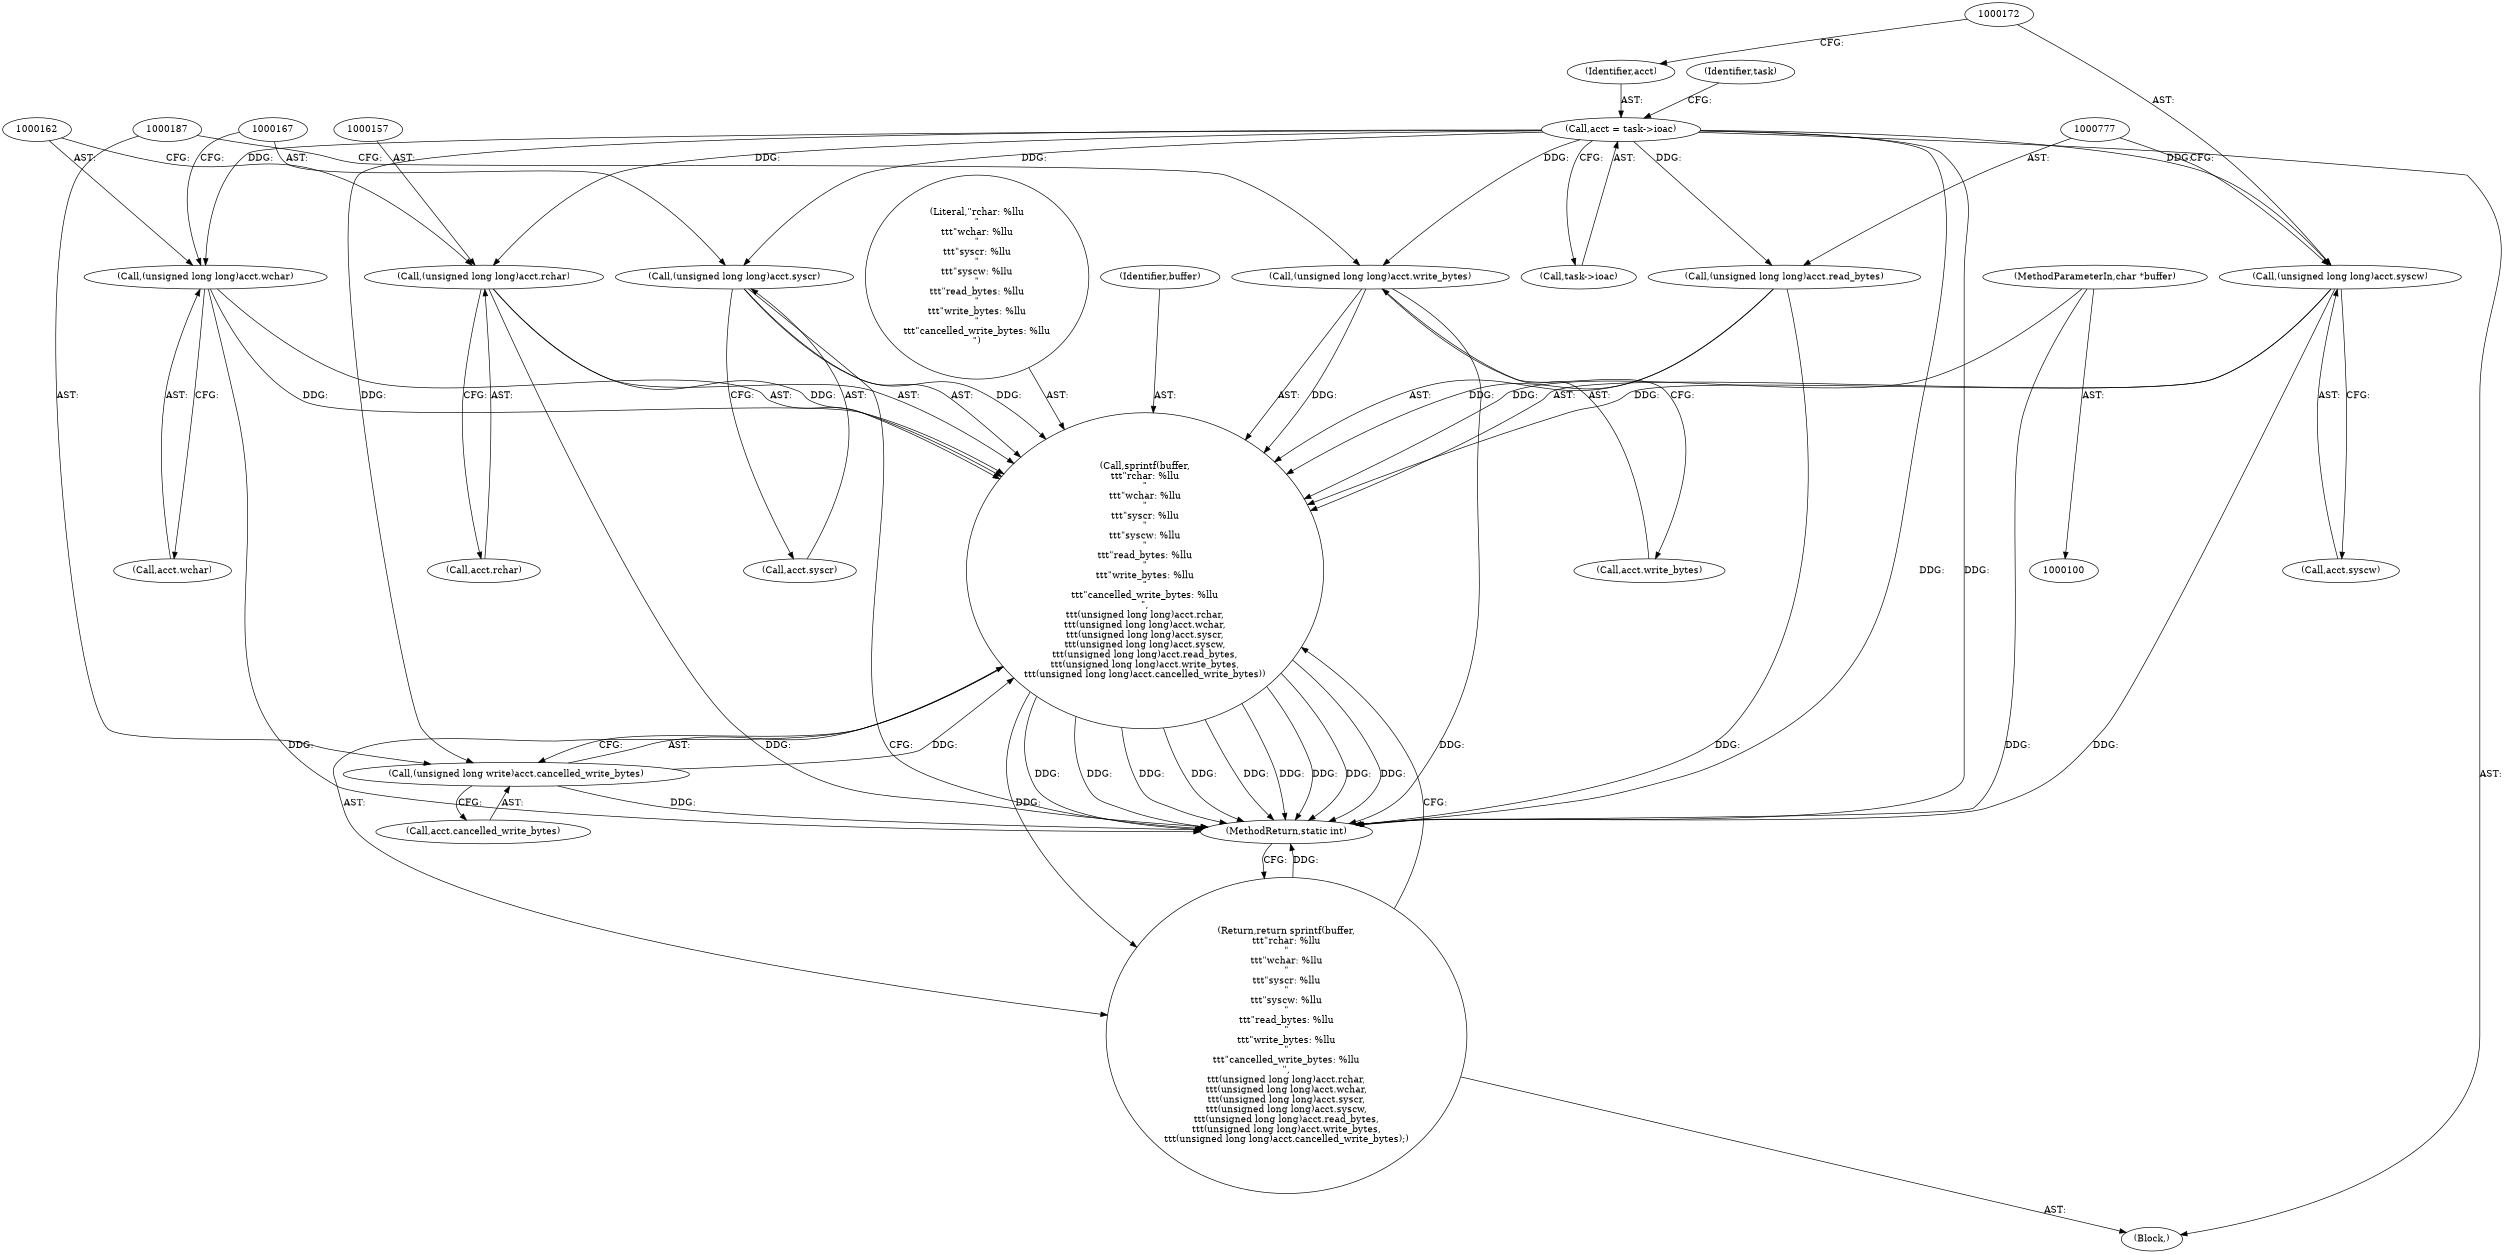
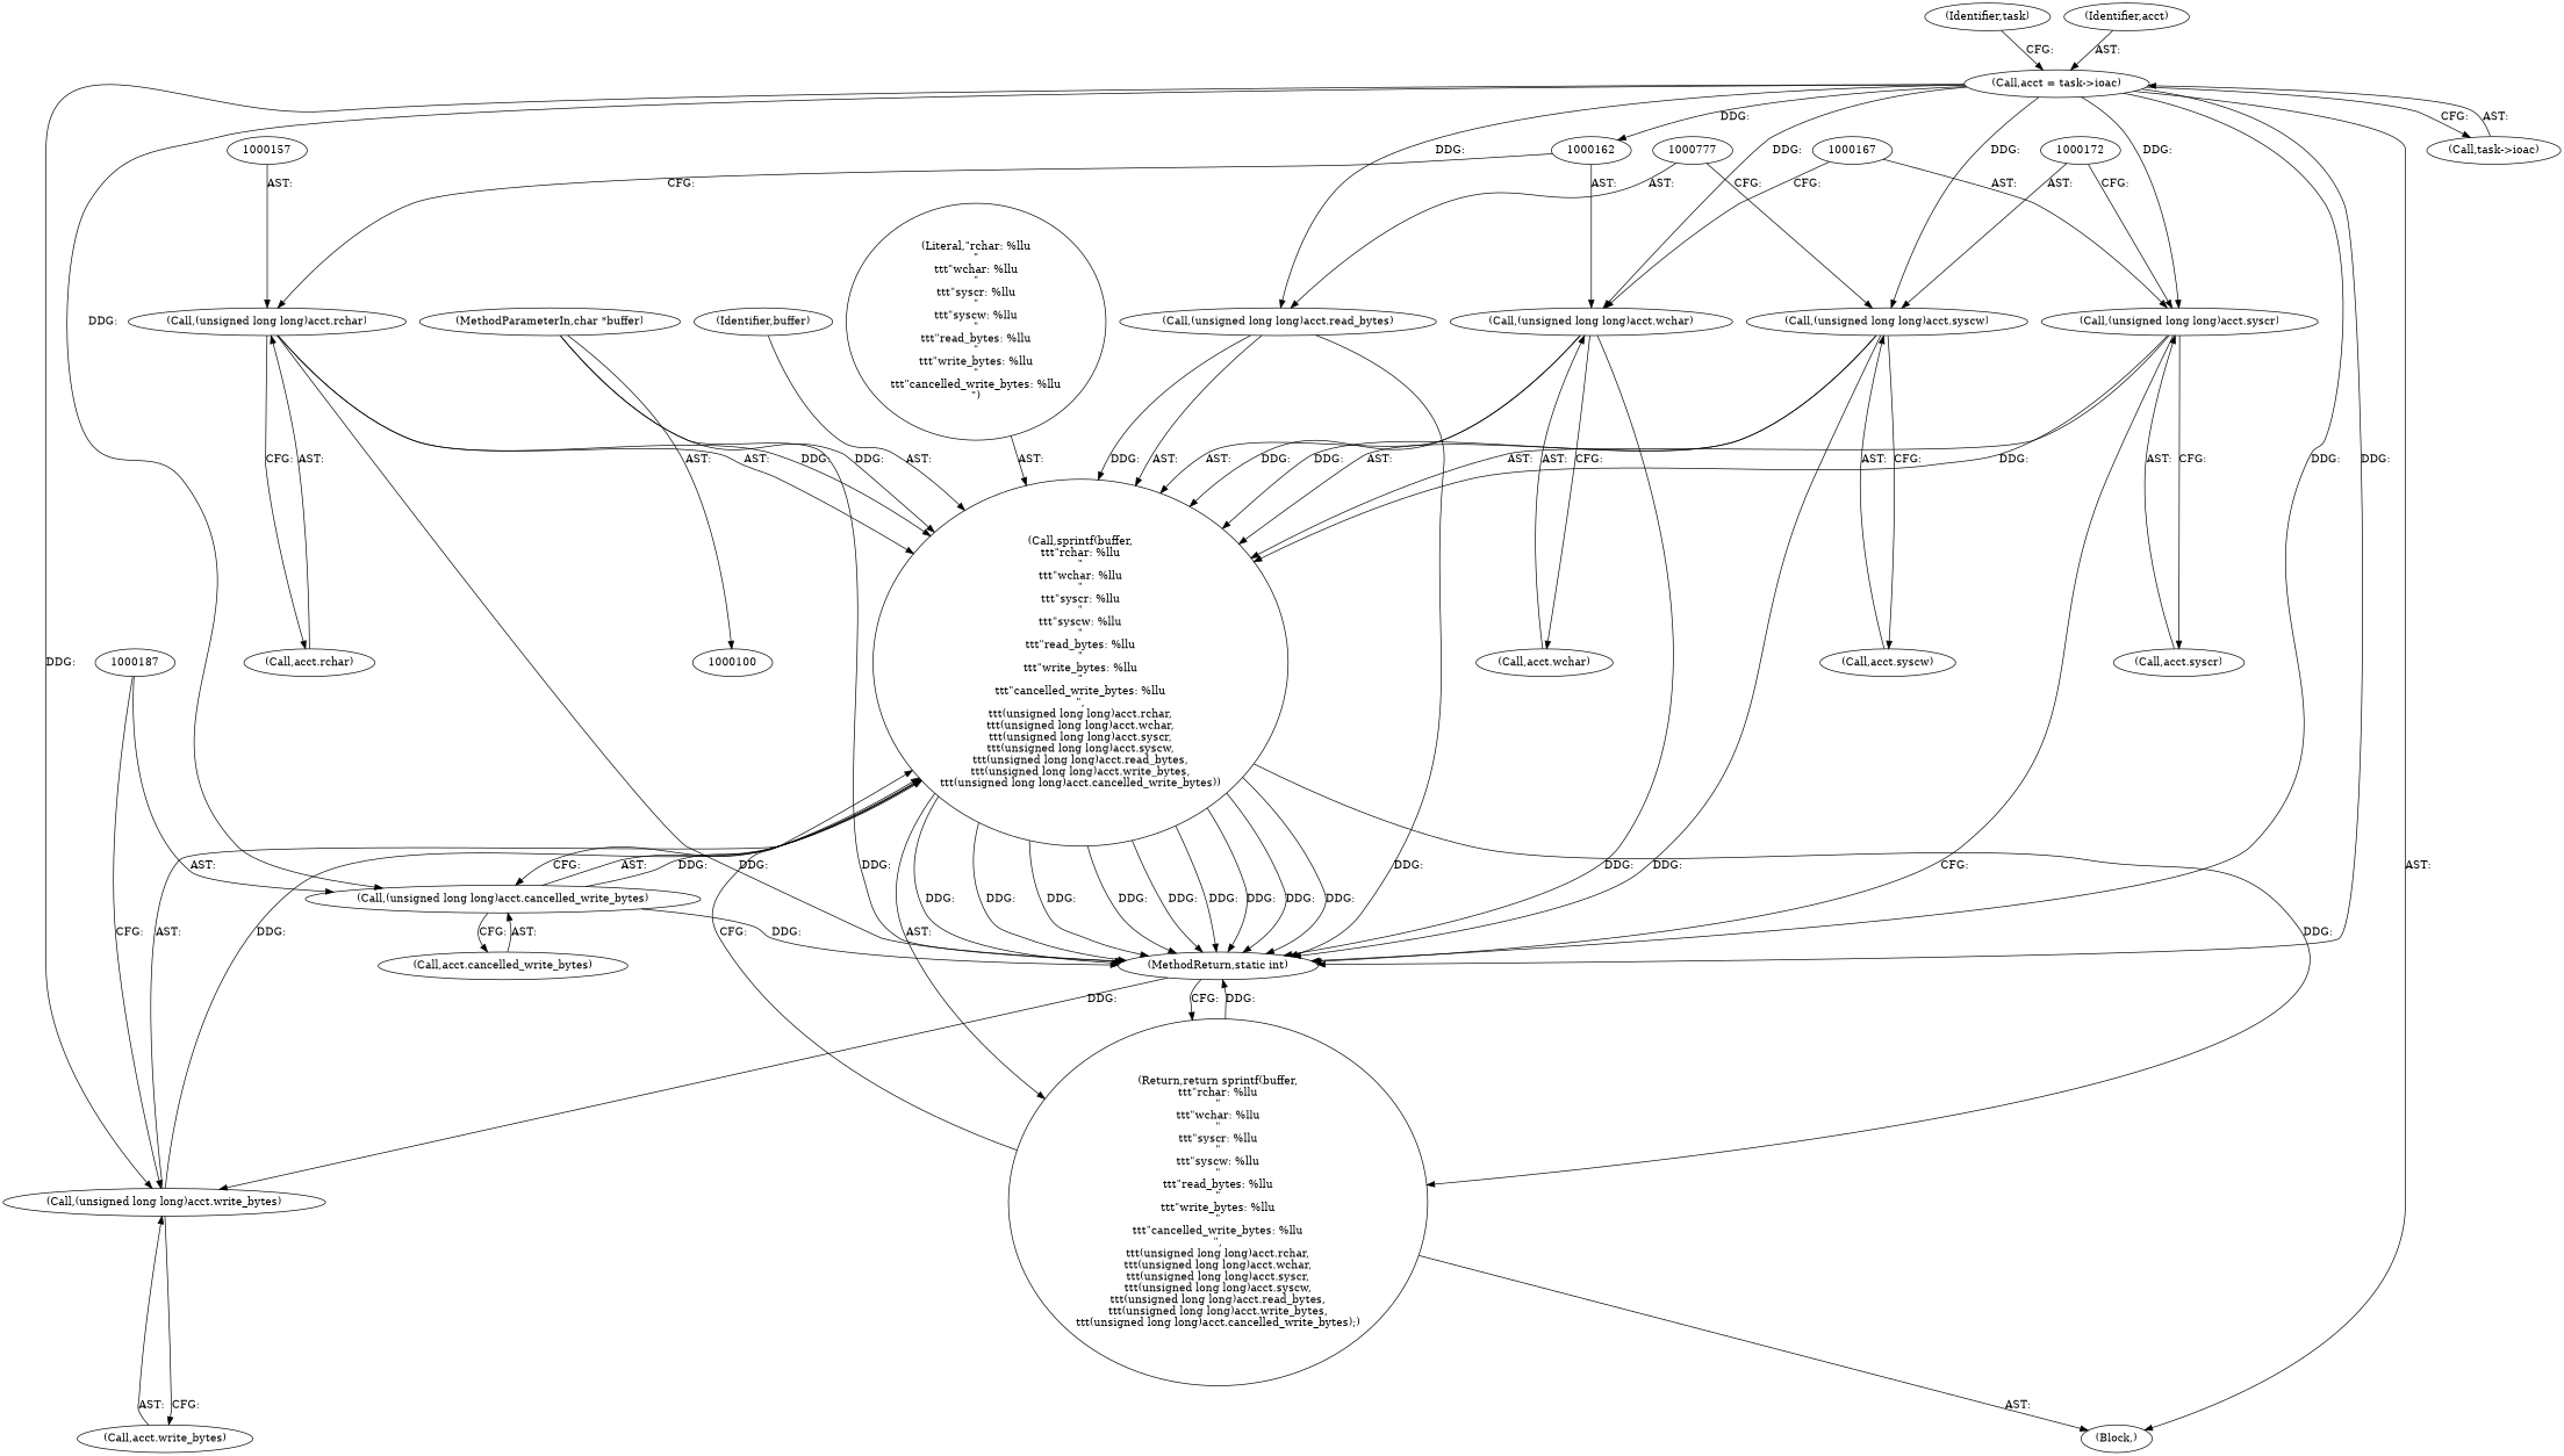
  digraph {
    n1 [label="(Call,sprintf(buffer,\n\t\t\t\"rchar: %llu\n\"\n\t\t\t\"wchar: %llu\n\"\n\t\t\t\"syscr: %llu\n\"\n\t\t\t\"syscw: %llu\n\"\n\t\t\t\"read_bytes: %llu\n\"\n\t\t\t\"write_bytes: %llu\n\"\n\t\t\t\"cancelled_write_bytes: %llu\n\",\n\t\t\t(unsigned long long)acct.rchar,\n\t\t\t(unsigned long long)acct.wchar,\n\t\t\t(unsigned long long)acct.syscr,\n\t\t\t(unsigned long long)acct.syscw,\n\t\t\t(unsigned long long)acct.read_bytes,\n\t\t\t(unsigned long long)acct.write_bytes,\n\t\t\t(unsigned long long)acct.cancelled_write_bytes))"]
-   n2 [label="(Call,(unsigned long write)acct.cancelled_write_bytes)"]
+   n2 [label="(Call,(unsigned long long)acct.cancelled_write_bytes)"]
    n3 [label="(Return,return sprintf(buffer,\n\t\t\t\"rchar: %llu\n\"\n\t\t\t\"wchar: %llu\n\"\n\t\t\t\"syscr: %llu\n\"\n\t\t\t\"syscw: %llu\n\"\n\t\t\t\"read_bytes: %llu\n\"\n\t\t\t\"write_bytes: %llu\n\"\n\t\t\t\"cancelled_write_bytes: %llu\n\",\n\t\t\t(unsigned long long)acct.rchar,\n\t\t\t(unsigned long long)acct.wchar,\n\t\t\t(unsigned long long)acct.syscr,\n\t\t\t(unsigned long long)acct.syscw,\n\t\t\t(unsigned long long)acct.read_bytes,\n\t\t\t(unsigned long long)acct.write_bytes,\n\t\t\t(unsigned long long)acct.cancelled_write_bytes);)"]
    n4 [label="(MethodReturn,static int)"]
    n5 [label="(Call,acct.cancelled_write_bytes)"]
    n6 [label="(Block,)"]
    n7 [label="(MethodParameterIn,char *buffer)"]
    1000100
    n9 [label="(Call,(unsigned long long)acct.rchar)"]
    n10 [label="(Call,acct.rchar)"]
    n11 [label="(Call,acct = task->ioac)"]
    n12 [label="(Call,(unsigned long long)acct.wchar)"]
    n13 [label="(Call,(unsigned long long)acct.syscr)"]
    n14 [label="(Call,(unsigned long long)acct.syscw)"]
    n15 [label="(Call,(unsigned long long)acct.read_bytes)"]
    n16 [label="(Call,(unsigned long long)acct.write_bytes)"]
    n17 [label="(Call,task->ioac)"]
    n18 [label="(Call,acct.wchar)"]
    n19 [label="(Call,acct.syscr)"]
    n20 [label="(Call,acct.syscw)"]
    n21 [label="(Call,acct.write_bytes)"]
    n22 [label="(Literal,\"rchar: %llu\n\"\n\t\t\t\"wchar: %llu\n\"\n\t\t\t\"syscr: %llu\n\"\n\t\t\t\"syscw: %llu\n\"\n\t\t\t\"read_bytes: %llu\n\"\n\t\t\t\"write_bytes: %llu\n\"\n\t\t\t\"cancelled_write_bytes: %llu\n\")"]
    n23 [label="(Identifier,task)"]
    n24 [label="(Identifier,buffer)"]
    n25 [label="(Identifier,acct)"]
    1000157
    1000162
    1000167
    1000172
    n30 [label=1000777]
    1000187
    n1 -> n2 [label="CFG: "]
    n1 -> n3 [label="AST: "]
    n1 -> n3 [label="DDG: "]
    n1 -> n4 [label="DDG: "]
    n1 -> n4 [label="DDG: "]
    n1 -> n4 [label="DDG: "]
    n1 -> n4 [label="DDG: "]
    n1 -> n4 [label="DDG: "]
    n1 -> n4 [label="DDG: "]
    n1 -> n4 [label="DDG: "]
    n1 -> n4 [label="DDG: "]
    n1 -> n4 [label="DDG: "]
    n2 -> n1 [label="AST: "]
    n2 -> n1 [label="DDG: "]
    n2 -> n4 [label="DDG: "]
    n2 -> n5 [label="CFG: "]
    n3 -> n1 [label="CFG: "]
    n3 -> n4 [label="DDG: "]
    n3 -> n6 [label="AST: "]
    n4 -> n3 [label="CFG: "]
    n5 -> n2 [label="AST: "]
    n7 -> n1 [label="DDG: "]
    n7 -> n4 [label="DDG: "]
    n7 -> 1000100 [label="AST: "]
    n9 -> n1 [label="AST: "]
    n9 -> n1 [label="DDG: "]
    n9 -> n4 [label="DDG: "]
    n9 -> n10 [label="CFG: "]
    n10 -> n9 [label="AST: "]
    n11 -> n2 [label="DDG: "]
    n11 -> n4 [label="DDG: "]
    n11 -> n4 [label="DDG: "]
    n11 -> n6 [label="AST: "]
-   n11 -> n9 [label="DDG: "]
+   n11 -> 1000162 [label="DDG: "]
    n11 -> n12 [label="DDG: "]
    n11 -> n13 [label="DDG: "]
    n11 -> n14 [label="DDG: "]
    n11 -> n15 [label="DDG: "]
    n11 -> n16 [label="DDG: "]
    n11 -> n17 [label="CFG: "]
    n12 -> n1 [label="AST: "]
    n12 -> n1 [label="DDG: "]
    n12 -> n4 [label="DDG: "]
    n12 -> n18 [label="CFG: "]
    n13 -> n1 [label="AST: "]
    n13 -> n1 [label="DDG: "]
    n13 -> n4 [label="CFG: "]
    n13 -> n19 [label="CFG: "]
    n14 -> n1 [label="AST: "]
    n14 -> n1 [label="DDG: "]
    n14 -> n4 [label="DDG: "]
    n14 -> n20 [label="CFG: "]
    n15 -> n1 [label="AST: "]
    n15 -> n1 [label="DDG: "]
    n15 -> n4 [label="DDG: "]
    n16 -> n1 [label="AST: "]
    n16 -> n1 [label="DDG: "]
-   n16 -> n4 [label="DDG: "]
+   n4 -> n16 [label="DDG: "]
    n16 -> n21 [label="CFG: "]
    n17 -> n11 [label="AST: "]
    n18 -> n12 [label="AST: "]
    n19 -> n13 [label="AST: "]
    n20 -> n14 [label="AST: "]
    n21 -> n16 [label="AST: "]
    n22 -> n1 [label="AST: "]
    n23 -> n11 [label="CFG: "]
    n24 -> n1 [label="AST: "]
    n25 -> n11 [label="AST: "]
    1000157 -> n9 [label="AST: "]
    1000162 -> n9 [label="CFG: "]
    1000162 -> n12 [label="AST: "]
    1000167 -> n12 [label="CFG: "]
    1000167 -> n13 [label="AST: "]
-   1000172 -> n25 [label="CFG: "]
+   1000172 -> n13 [label="CFG: "]
    1000172 -> n14 [label="AST: "]
    n30 -> n14 [label="CFG: "]
    n30 -> n15 [label="AST: "]
    1000187 -> n2 [label="AST: "]
    1000187 -> n16 [label="CFG: "]
  }
